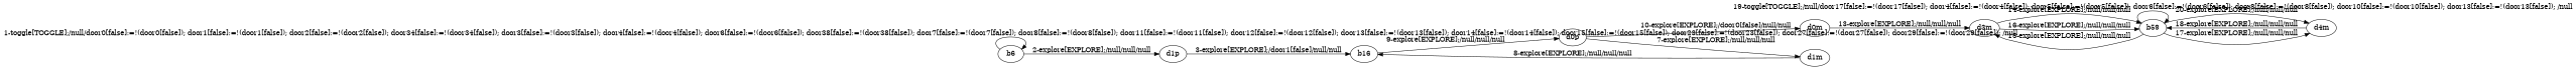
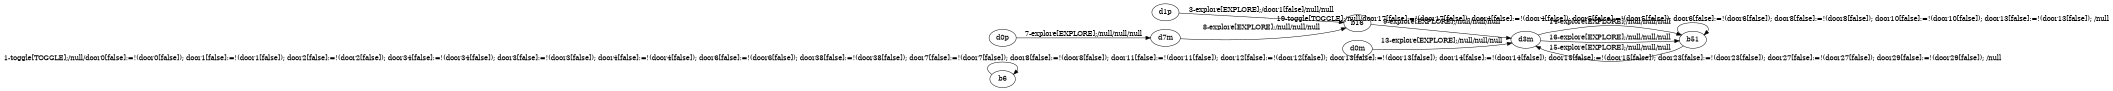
  digraph {
    rankdir=LR
    n1 [label=b6]
    d1p
    b16
-   d1m
+   d1m [label=d7m]
    d0p
    d0m
    d3m
-   d4m
-   b59
+   b59 [label=b51]
    n1 -> n1 [label="1-toggle[TOGGLE];/null/door0[false]:=!(door0[false]); door1[false]:=!(door1[false]); door2[false]:=!(door2[false]); door34[false]:=!(door34[false]); door3[false]:=!(door3[false]); door4[false]:=!(door4[false]); door6[false]:=!(door6[false]); door38[false]:=!(door38[false]); door7[false]:=!(door7[false]); door8[false]:=!(door8[false]); door11[false]:=!(door11[false]); door12[false]:=!(door12[false]); door13[false]:=!(door13[false]); door14[false]:=!(door14[false]); door15[false]:=!(door15[false]); door23[false]:=!(door23[false]); door27[false]:=!(door27[false]); door29[false]:=!(door29[false]); /null"]
-   n1 -> d1p [label="2-explore[EXPLORE];/null/null/null"]
    d1p -> b16 [label="3-explore[EXPLORE];/door1[false]/null/null"]
-   b16 -> d0p [label="9-explore[EXPLORE];/null/null/null"]
+   b16 -> d3m [label="9-explore[EXPLORE];/null/null/null"]
    d1m -> b16 [label="8-explore[EXPLORE];/null/null/null"]
    d0p -> d1m [label="7-explore[EXPLORE];/null/null/null"]
-   d0p -> d0m [label="10-explore[EXPLORE];/door0[false]/null/null"]
    d0m -> d3m [label="13-explore[EXPLORE];/null/null/null"]
    d3m -> b59 [label="14-explore[EXPLORE];/null/null/null"]
    d3m -> b59 [label="16-explore[EXPLORE];/null/null/null"]
-   d4m -> b59 [label="18-explore[EXPLORE];/null/null/null"]
    b59 -> d3m [label="15-explore[EXPLORE];/null/null/null"]
-   b59 -> d4m [label="17-explore[EXPLORE];/null/null/null"]
-   b59 -> d4m [label="20-explore[EXPLORE];/null/null/null"]
    b59 -> b59 [label="19-toggle[TOGGLE];/null/door17[false]:=!(door17[false]); door4[false]:=!(door4[false]); door5[false]:=!(door5[false]); door6[false]:=!(door6[false]); door8[false]:=!(door8[false]); door10[false]:=!(door10[false]); door13[false]:=!(door13[false]); /null"]
  }
